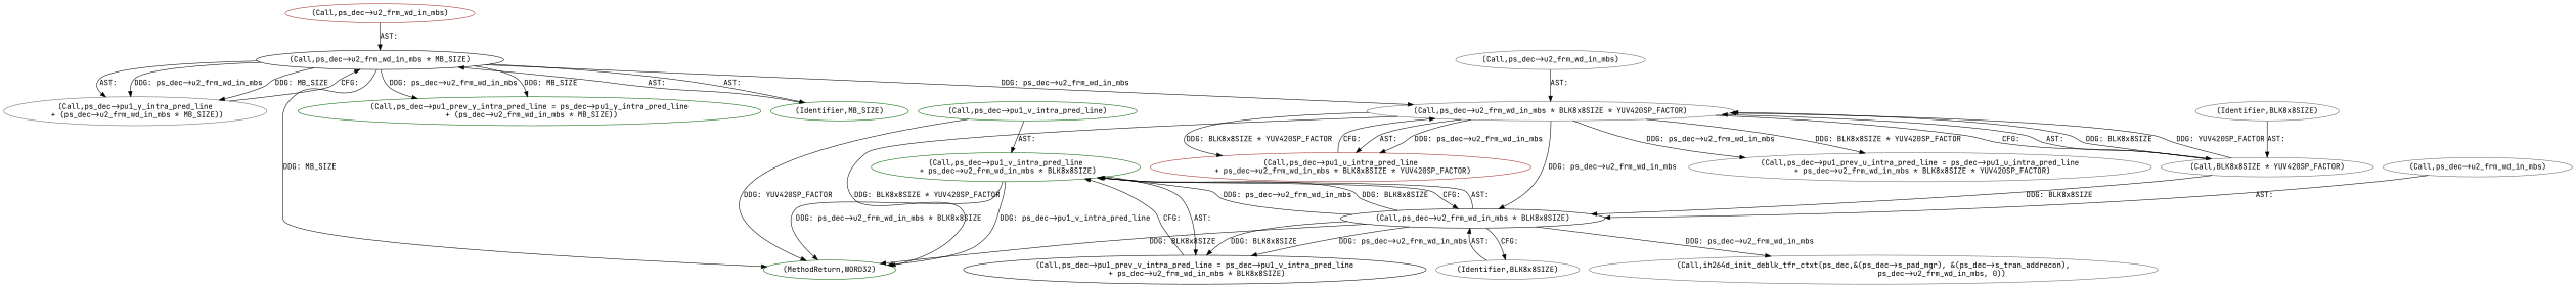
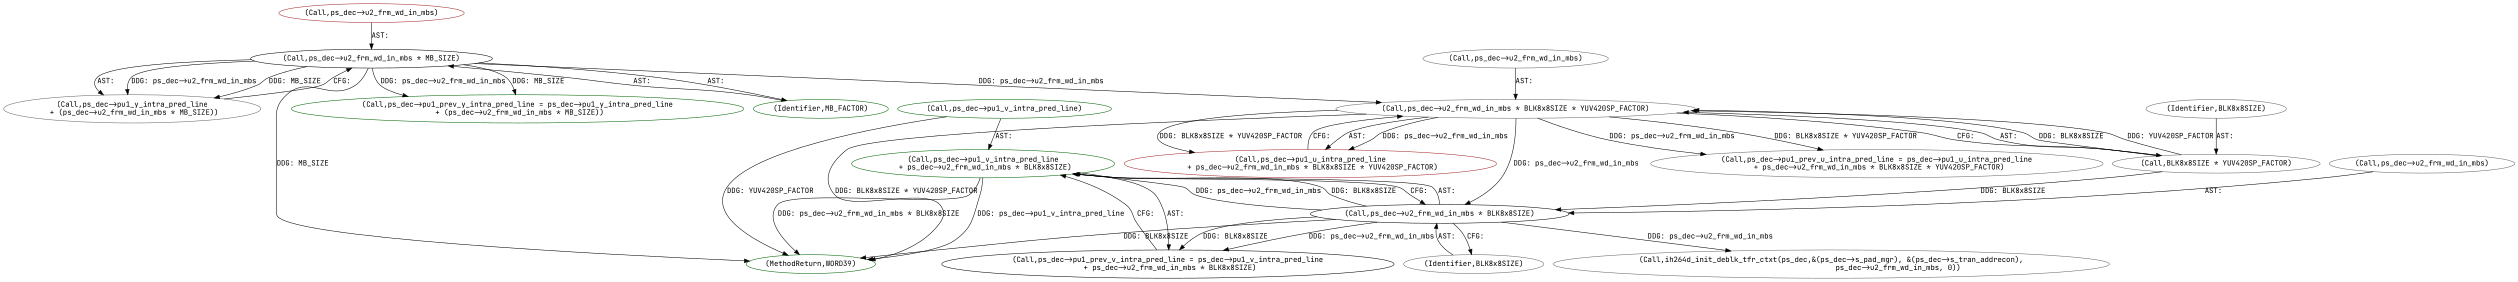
  digraph {
    fontname="JetBrains Mono"
    node [color=gray40 fontname="JetBrains Mono"]
    edge [fontname="JetBrains Mono"]
    n1 [color=darkgreen label="(Call,ps_dec->pu1_v_intra_pred_line\n + ps_dec->u2_frm_wd_in_mbs * BLK8x8SIZE)"]
    n2 [color=black label="(Call,ps_dec->u2_frm_wd_in_mbs * BLK8x8SIZE)"]
-   n3 [color=darkgreen label="(MethodReturn,WORD32)"]
+   n3 [color=darkgreen label="(MethodReturn,WORD39)"]
    n4 [color=black label="(Call,ps_dec->pu1_prev_v_intra_pred_line = ps_dec->pu1_v_intra_pred_line\n + ps_dec->u2_frm_wd_in_mbs * BLK8x8SIZE)"]
    n5 [label="(Identifier,BLK8x8SIZE)"]
    n6 [label="(Call,ih264d_init_deblk_tfr_ctxt(ps_dec,&(ps_dec->s_pad_mgr), &(ps_dec->s_tran_addrecon),\n                               ps_dec->u2_frm_wd_in_mbs, 0))"]
    n7 [label="(Call,ps_dec->u2_frm_wd_in_mbs * BLK8x8SIZE * YUV420SP_FACTOR)"]
    n8 [label="(Call,BLK8x8SIZE * YUV420SP_FACTOR)"]
    n9 [label="(Call,ps_dec->pu1_prev_u_intra_pred_line = ps_dec->pu1_u_intra_pred_line\n + ps_dec->u2_frm_wd_in_mbs * BLK8x8SIZE * YUV420SP_FACTOR)"]
    n10 [color=brown label="(Call,ps_dec->pu1_u_intra_pred_line\n + ps_dec->u2_frm_wd_in_mbs * BLK8x8SIZE * YUV420SP_FACTOR)"]
    n11 [color=black label="(Call,ps_dec->u2_frm_wd_in_mbs * MB_SIZE)"]
    n12 [color=darkgreen label="(Call,ps_dec->pu1_prev_y_intra_pred_line = ps_dec->pu1_y_intra_pred_line\n + (ps_dec->u2_frm_wd_in_mbs * MB_SIZE))"]
    n13 [label="(Call,ps_dec->pu1_y_intra_pred_line\n + (ps_dec->u2_frm_wd_in_mbs * MB_SIZE))"]
-   n14 [color=darkgreen label="(Identifier,MB_SIZE)"]
+   n14 [color=darkgreen label="(Identifier,MB_FACTOR)"]
    n15 [color=brown label="(Call,ps_dec->u2_frm_wd_in_mbs)"]
    n16 [label="(Identifier,BLK8x8SIZE)"]
    n17 [label="(Call,ps_dec->u2_frm_wd_in_mbs)"]
    n18 [color=darkgreen label="(Call,ps_dec->pu1_v_intra_pred_line)"]
    n19 [label="(Call,ps_dec->u2_frm_wd_in_mbs)"]
    n1 -> n2 [label="CFG: "]
    n1 -> n3 [label="DDG: ps_dec->u2_frm_wd_in_mbs * BLK8x8SIZE"]
    n1 -> n3 [label="DDG: ps_dec->pu1_v_intra_pred_line"]
    n1 -> n4 [label="AST: "]
    n2 -> n1 [label="AST: "]
    n2 -> n1 [label="DDG: ps_dec->u2_frm_wd_in_mbs"]
    n2 -> n1 [label="DDG: BLK8x8SIZE"]
    n2 -> n3 [label="DDG: BLK8x8SIZE"]
    n2 -> n4 [label="DDG: ps_dec->u2_frm_wd_in_mbs"]
    n2 -> n4 [label="DDG: BLK8x8SIZE"]
    n2 -> n5 [label="CFG: "]
    n2 -> n6 [label="DDG: ps_dec->u2_frm_wd_in_mbs"]
    n4 -> n1 [label="CFG: "]
    n5 -> n2 [label="AST: "]
    n7 -> n2 [label="DDG: ps_dec->u2_frm_wd_in_mbs"]
    n7 -> n3 [label="DDG: BLK8x8SIZE * YUV420SP_FACTOR"]
    n7 -> n8 [label="CFG: "]
    n7 -> n9 [label="DDG: ps_dec->u2_frm_wd_in_mbs"]
    n7 -> n9 [label="DDG: BLK8x8SIZE * YUV420SP_FACTOR"]
    n7 -> n10 [label="AST: "]
    n7 -> n10 [label="DDG: ps_dec->u2_frm_wd_in_mbs"]
    n7 -> n10 [label="DDG: BLK8x8SIZE * YUV420SP_FACTOR"]
    n8 -> n2 [label="DDG: BLK8x8SIZE"]
    n8 -> n7 [label="AST: "]
    n8 -> n7 [label="DDG: BLK8x8SIZE"]
    n8 -> n7 [label="DDG: YUV420SP_FACTOR"]
    n10 -> n7 [label="CFG: "]
    n11 -> n3 [label="DDG: MB_SIZE"]
    n11 -> n7 [label="DDG: ps_dec->u2_frm_wd_in_mbs"]
    n11 -> n12 [label="DDG: ps_dec->u2_frm_wd_in_mbs"]
    n11 -> n12 [label="DDG: MB_SIZE"]
    n11 -> n13 [label="AST: "]
    n11 -> n13 [label="DDG: ps_dec->u2_frm_wd_in_mbs"]
    n11 -> n13 [label="DDG: MB_SIZE"]
    n11 -> n14 [label="AST: "]
    n13 -> n11 [label="CFG: "]
    n14 -> n11 [label="AST: "]
    n15 -> n11 [label="AST: "]
    n16 -> n8 [label="AST: "]
    n17 -> n7 [label="AST: "]
    n18 -> n1 [label="AST: "]
    n18 -> n3 [label="DDG: YUV420SP_FACTOR"]
    n19 -> n2 [label="AST: "]
  }
